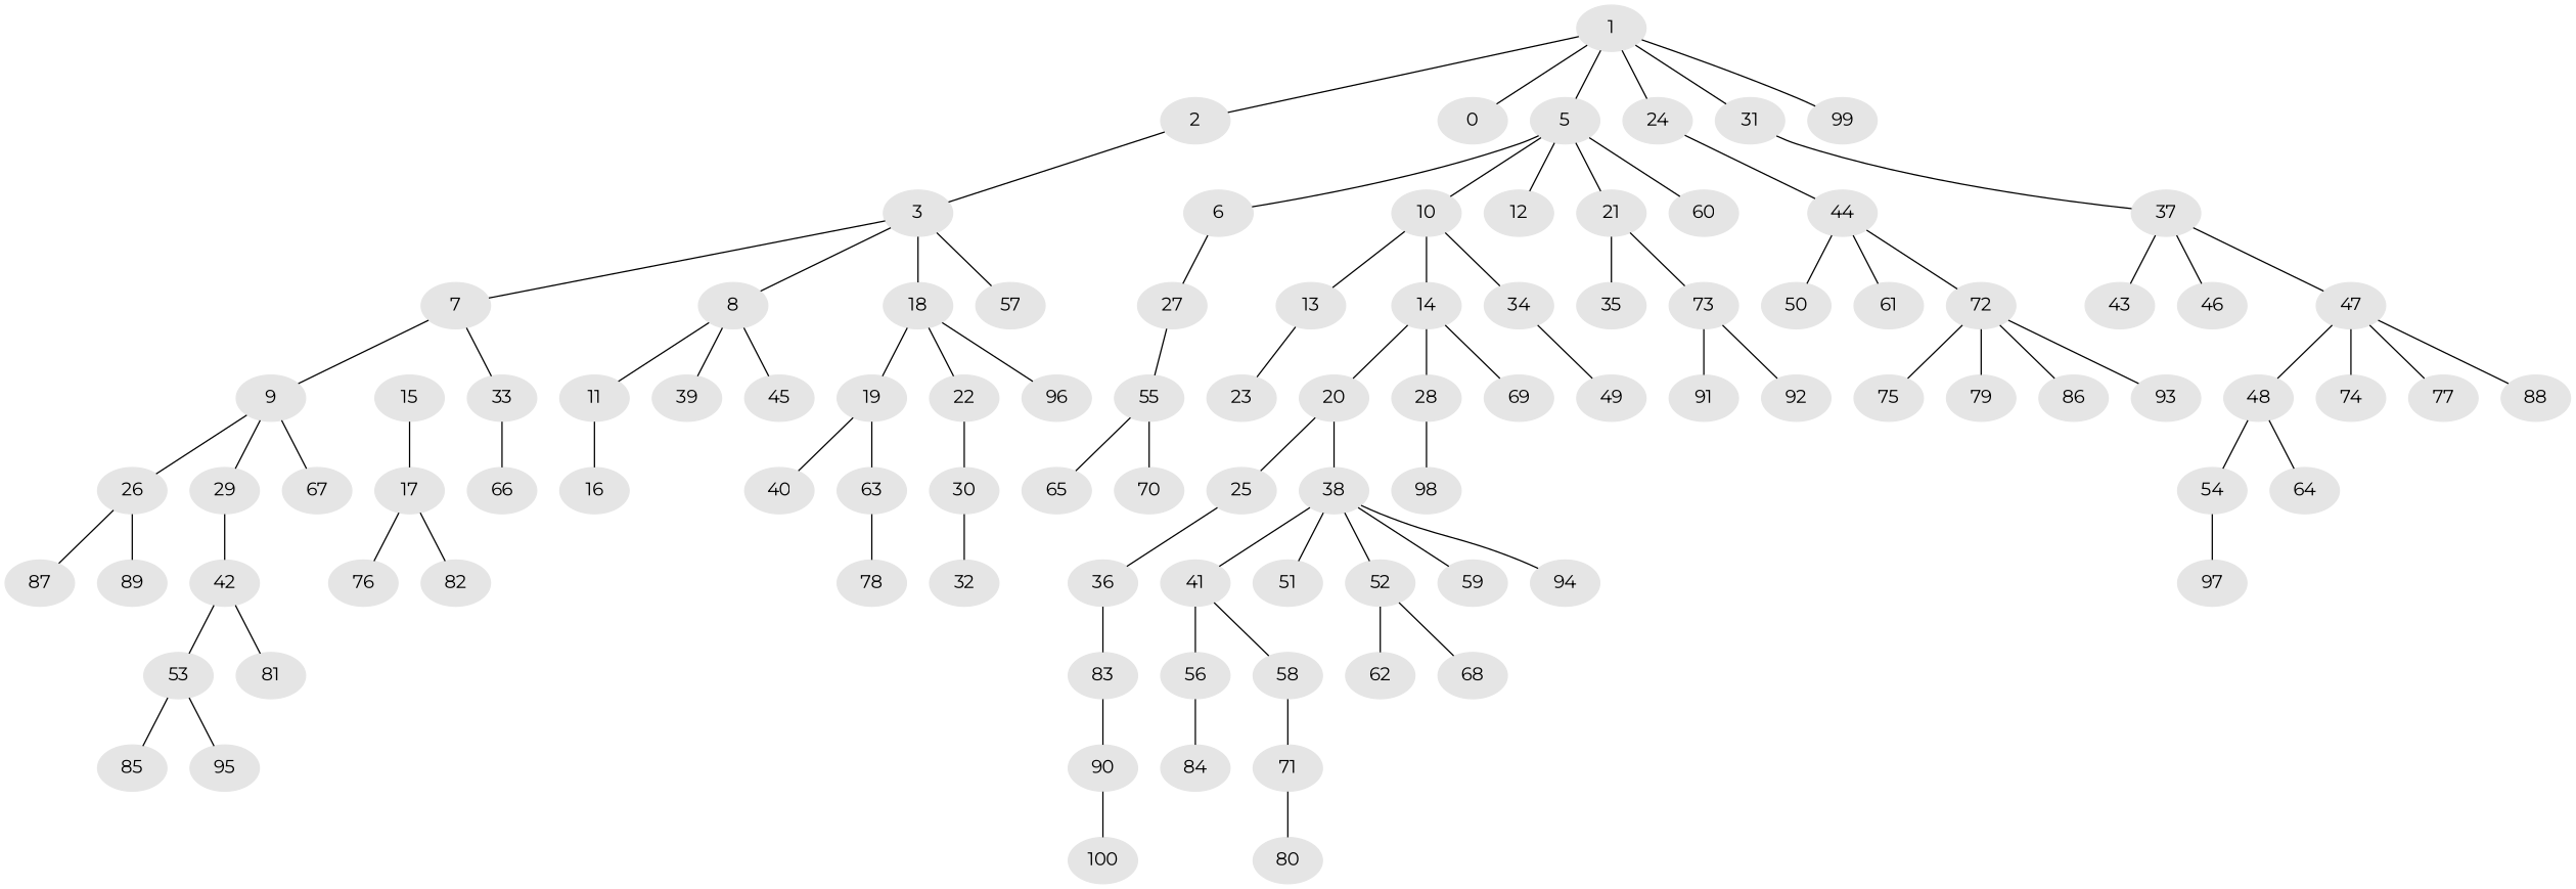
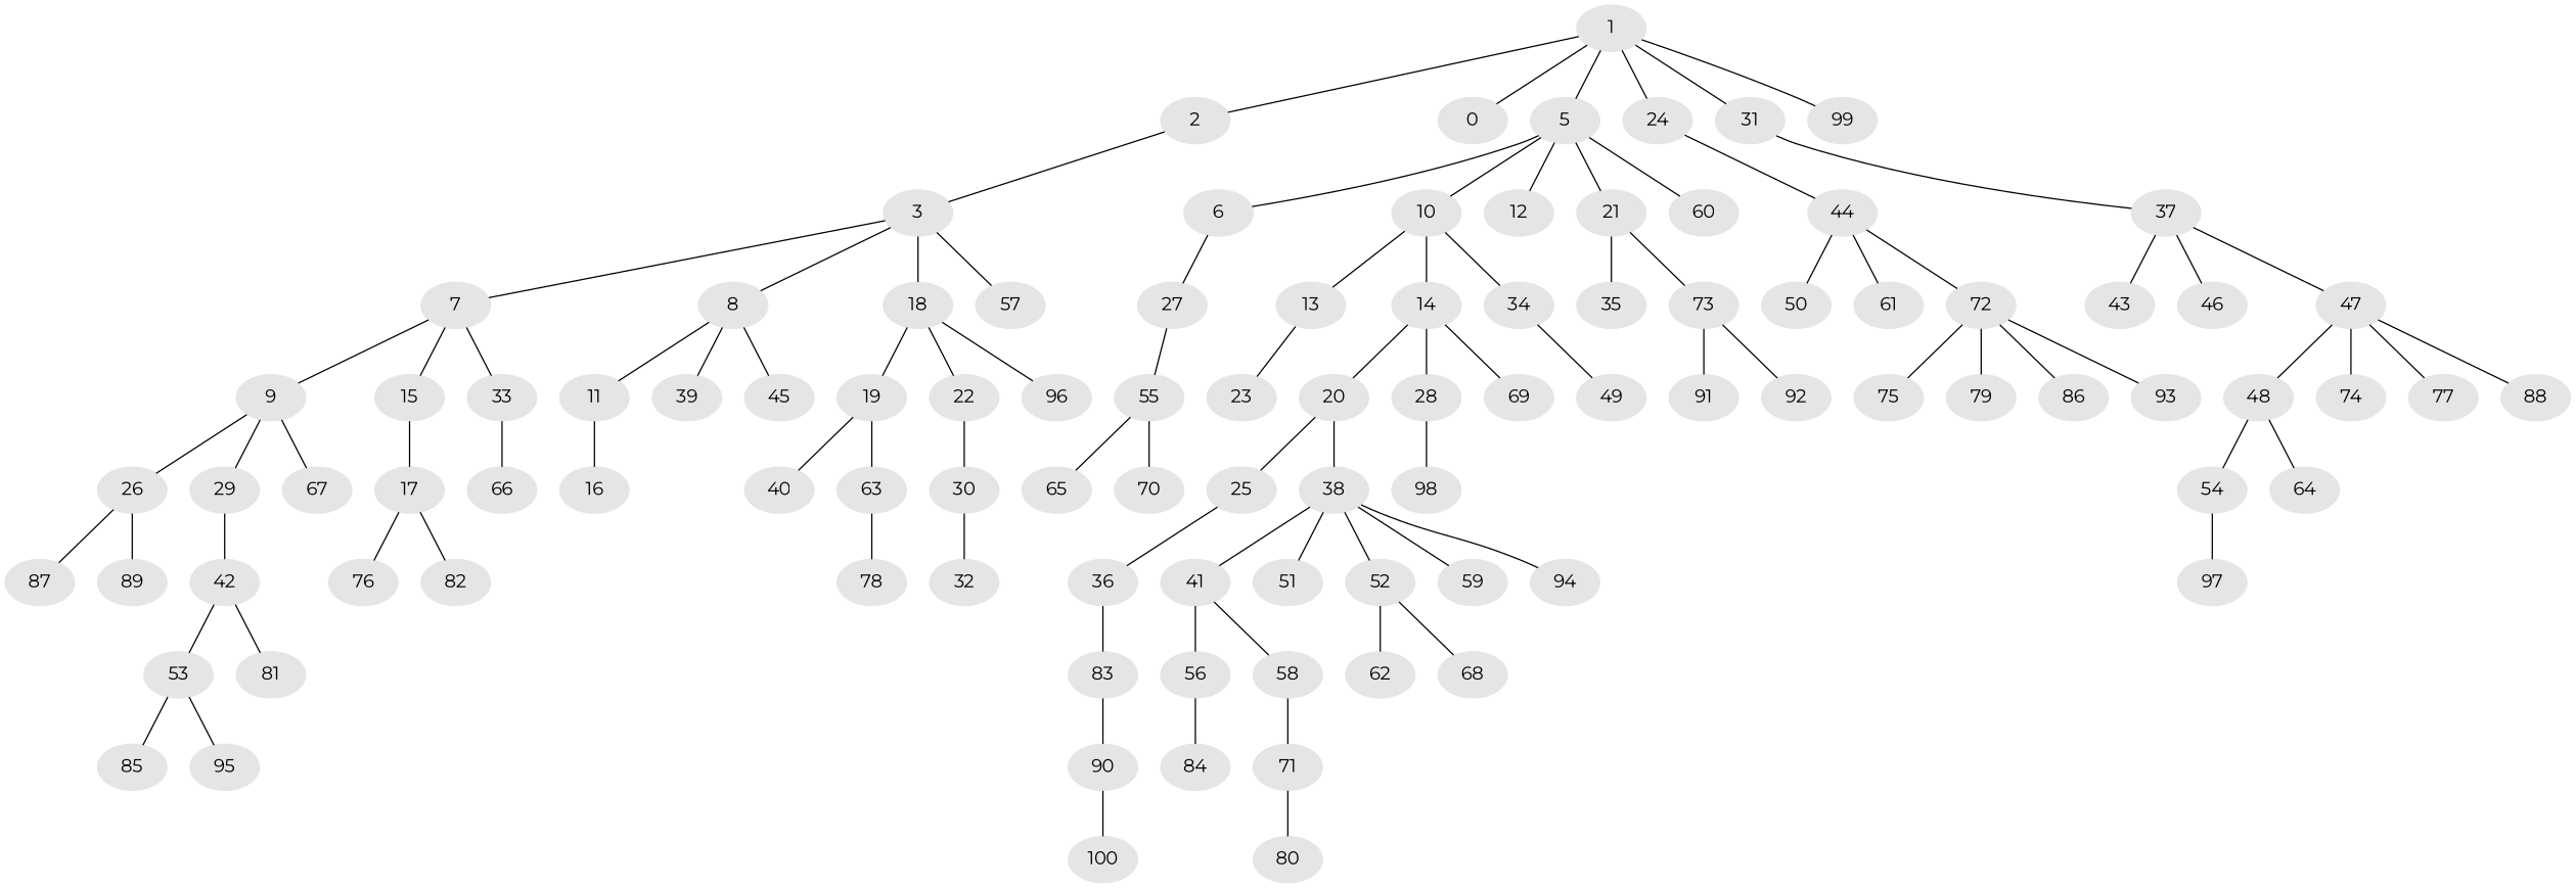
  graph {
    fontname=Montserrat
    node [color=gray90 fontname=Montserrat style=filled]
    edge [fontname=Montserrat]
    1
    2
    n3 [label=0]
    5
    24
    31
    99
    3
    6
    10
    12
    21
    60
    44
    37
    7
    8
    18
    57
    9
    15
    33
    11
    39
    45
    19
    22
    96
    27
    13
    14
    34
    35
    73
    55
    26
    29
    67
    17
    66
    16
    87
    89
    42
    23
    20
    28
    69
    49
    25
    38
    98
    76
    82
    40
    63
    30
    78
    36
    41
    51
    52
    59
    94
    91
    92
    32
    50
    61
    72
    83
    65
    70
    53
    81
    43
    46
    47
    90
    48
    74
    77
    88
    56
    58
    62
    68
    84
    71
    85
    95
    75
    79
    86
    93
    54
    64
    97
    80
    100
    1 -- 2
    1 -- n3
    1 -- 5
    1 -- 24
    1 -- 31
    1 -- 99
    2 -- 3
    5 -- 6
    5 -- 10
    5 -- 12
    5 -- 21
    5 -- 60
    24 -- 44
    31 -- 37
    3 -- 7
    3 -- 8
    3 -- 18
    3 -- 57
    6 -- 27
    10 -- 13
    10 -- 14
    10 -- 34
    21 -- 35
    21 -- 73
    44 -- 50
    44 -- 61
    44 -- 72
    37 -- 43
    37 -- 46
    37 -- 47
    7 -- 9
+   7 -- 15
    7 -- 33
    8 -- 11
    8 -- 39
    8 -- 45
    18 -- 19
    18 -- 22
    18 -- 96
    9 -- 26
    9 -- 29
    9 -- 67
    15 -- 17
    33 -- 66
    11 -- 16
    19 -- 40
    19 -- 63
    22 -- 30
    27 -- 55
    13 -- 23
    14 -- 20
    14 -- 28
    14 -- 69
    34 -- 49
    73 -- 91
    73 -- 92
    55 -- 65
    55 -- 70
    26 -- 87
    26 -- 89
    29 -- 42
    17 -- 76
    17 -- 82
    42 -- 53
    42 -- 81
    20 -- 25
    20 -- 38
    28 -- 98
    25 -- 36
    38 -- 41
    38 -- 51
    38 -- 52
    38 -- 59
    38 -- 94
    63 -- 78
    30 -- 32
    36 -- 83
    41 -- 56
    41 -- 58
    52 -- 62
    52 -- 68
    72 -- 75
    72 -- 79
    72 -- 86
    72 -- 93
    83 -- 90
    53 -- 85
    53 -- 95
    47 -- 48
    47 -- 74
    47 -- 77
    47 -- 88
    90 -- 100
    48 -- 54
    48 -- 64
    56 -- 84
    58 -- 71
    71 -- 80
    54 -- 97
  }
